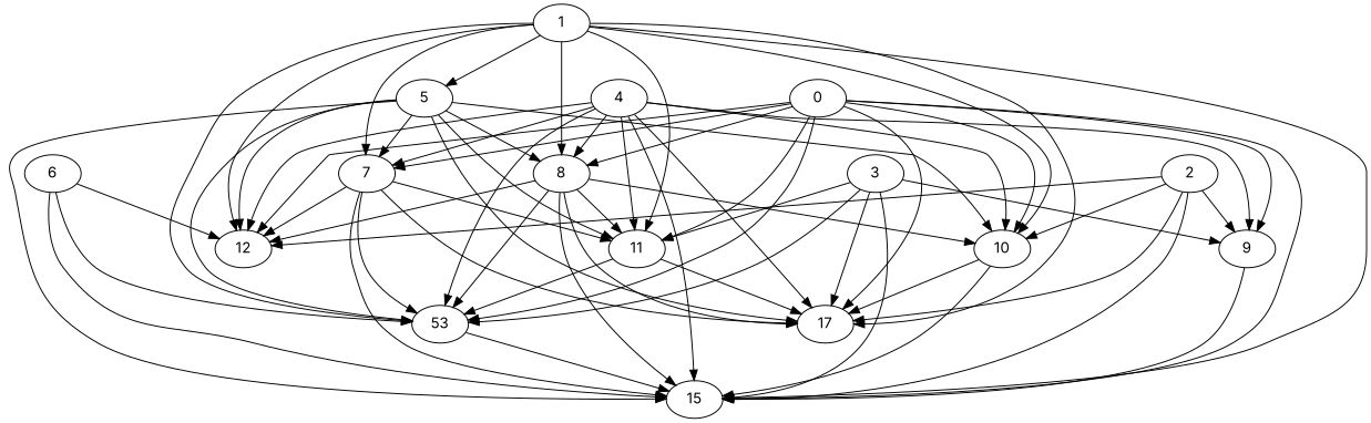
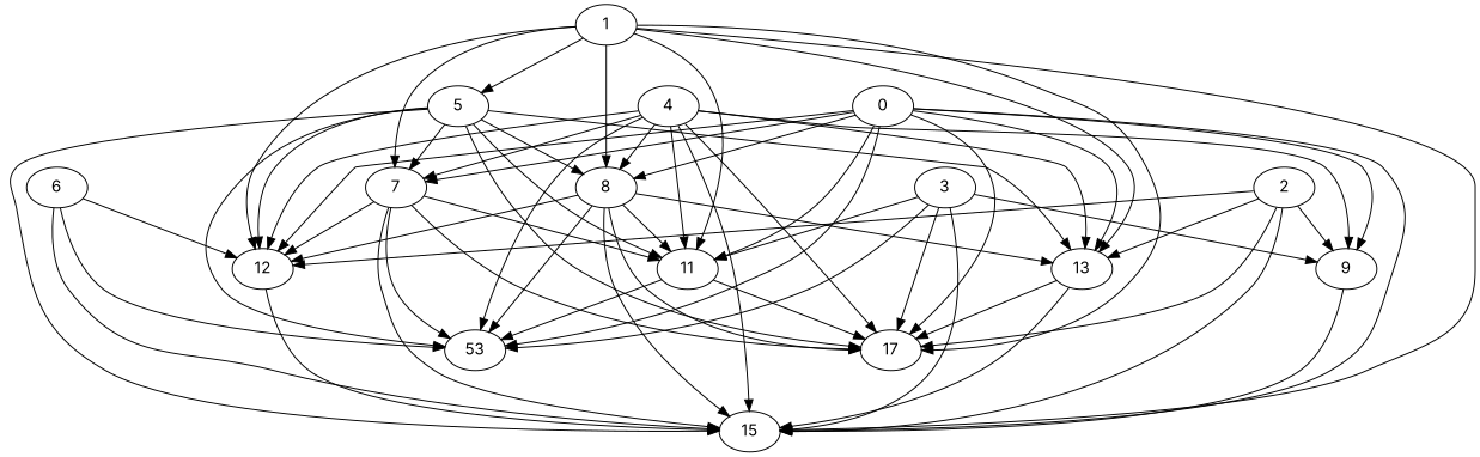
  digraph {
    fontname=Inter
    node [fontname=Inter]
    edge [fontname=Inter]
    6
    15
    n3 [label=53]
    12
    4
    9
-   10
+   10 [label=13]
    11
    n9 [label=17]
    8
    7
    5
    3
    0
    1
    2
    6 -> 15
    6 -> n3
    6 -> 12
-   n3 -> 15
+   12 -> 15
    4 -> 15
    4 -> n3
    4 -> 12
    4 -> 9
    4 -> 10
    4 -> 11
    4 -> n9
    4 -> 8
    4 -> 7
    9 -> 15
    10 -> 15
    10 -> n9
    11 -> n3
    11 -> n9
    8 -> 15
    8 -> n3
    8 -> 12
    8 -> 10
    8 -> 11
    8 -> n9
    7 -> 15
    7 -> n3
    7 -> 12
    7 -> 11
    7 -> n9
    5 -> 15
    5 -> n3
    5 -> 12
    5 -> 10
    5 -> 11
    5 -> n9
    5 -> 8
    5 -> 7
    3 -> 15
    3 -> n3
    3 -> 9
    3 -> 11
    3 -> n9
    0 -> 15
    0 -> n3
    0 -> 12
    0 -> 9
    0 -> 10
    0 -> 11
    0 -> n9
    0 -> 8
    0 -> 7
    1 -> 15
-   1 -> n3
    1 -> 12
    1 -> 10
    1 -> 11
    1 -> n9
    1 -> 8
    1 -> 7
    1 -> 5
    2 -> 15
    2 -> 12
    2 -> 9
    2 -> 10
    2 -> n9
  }
